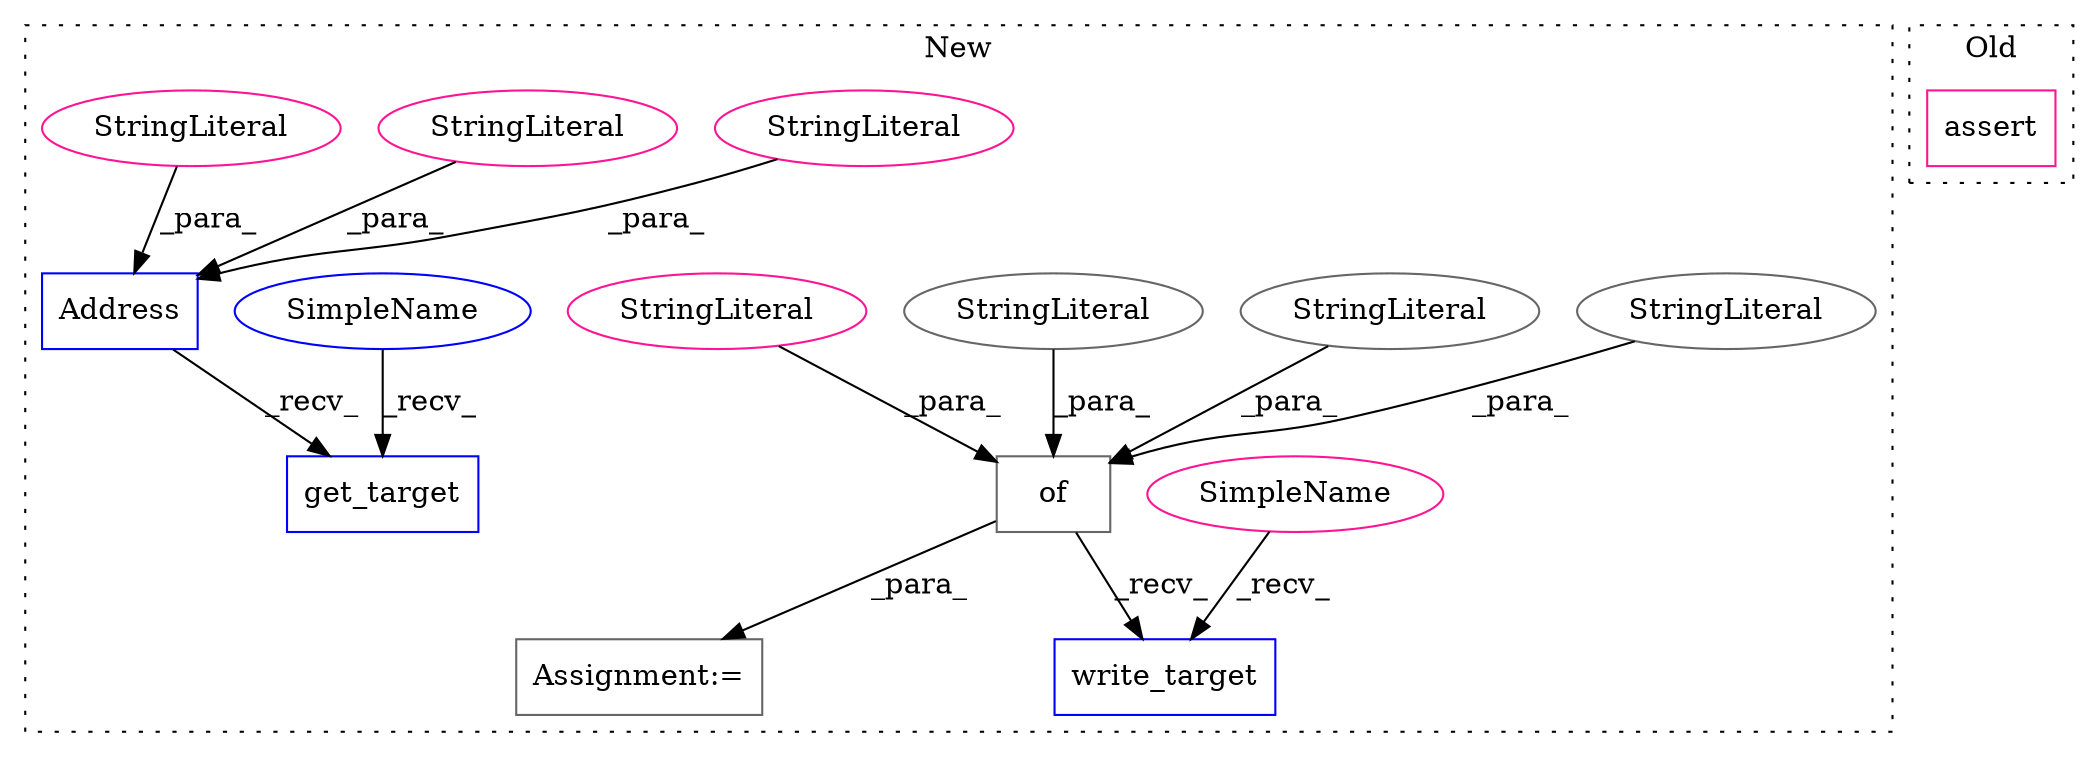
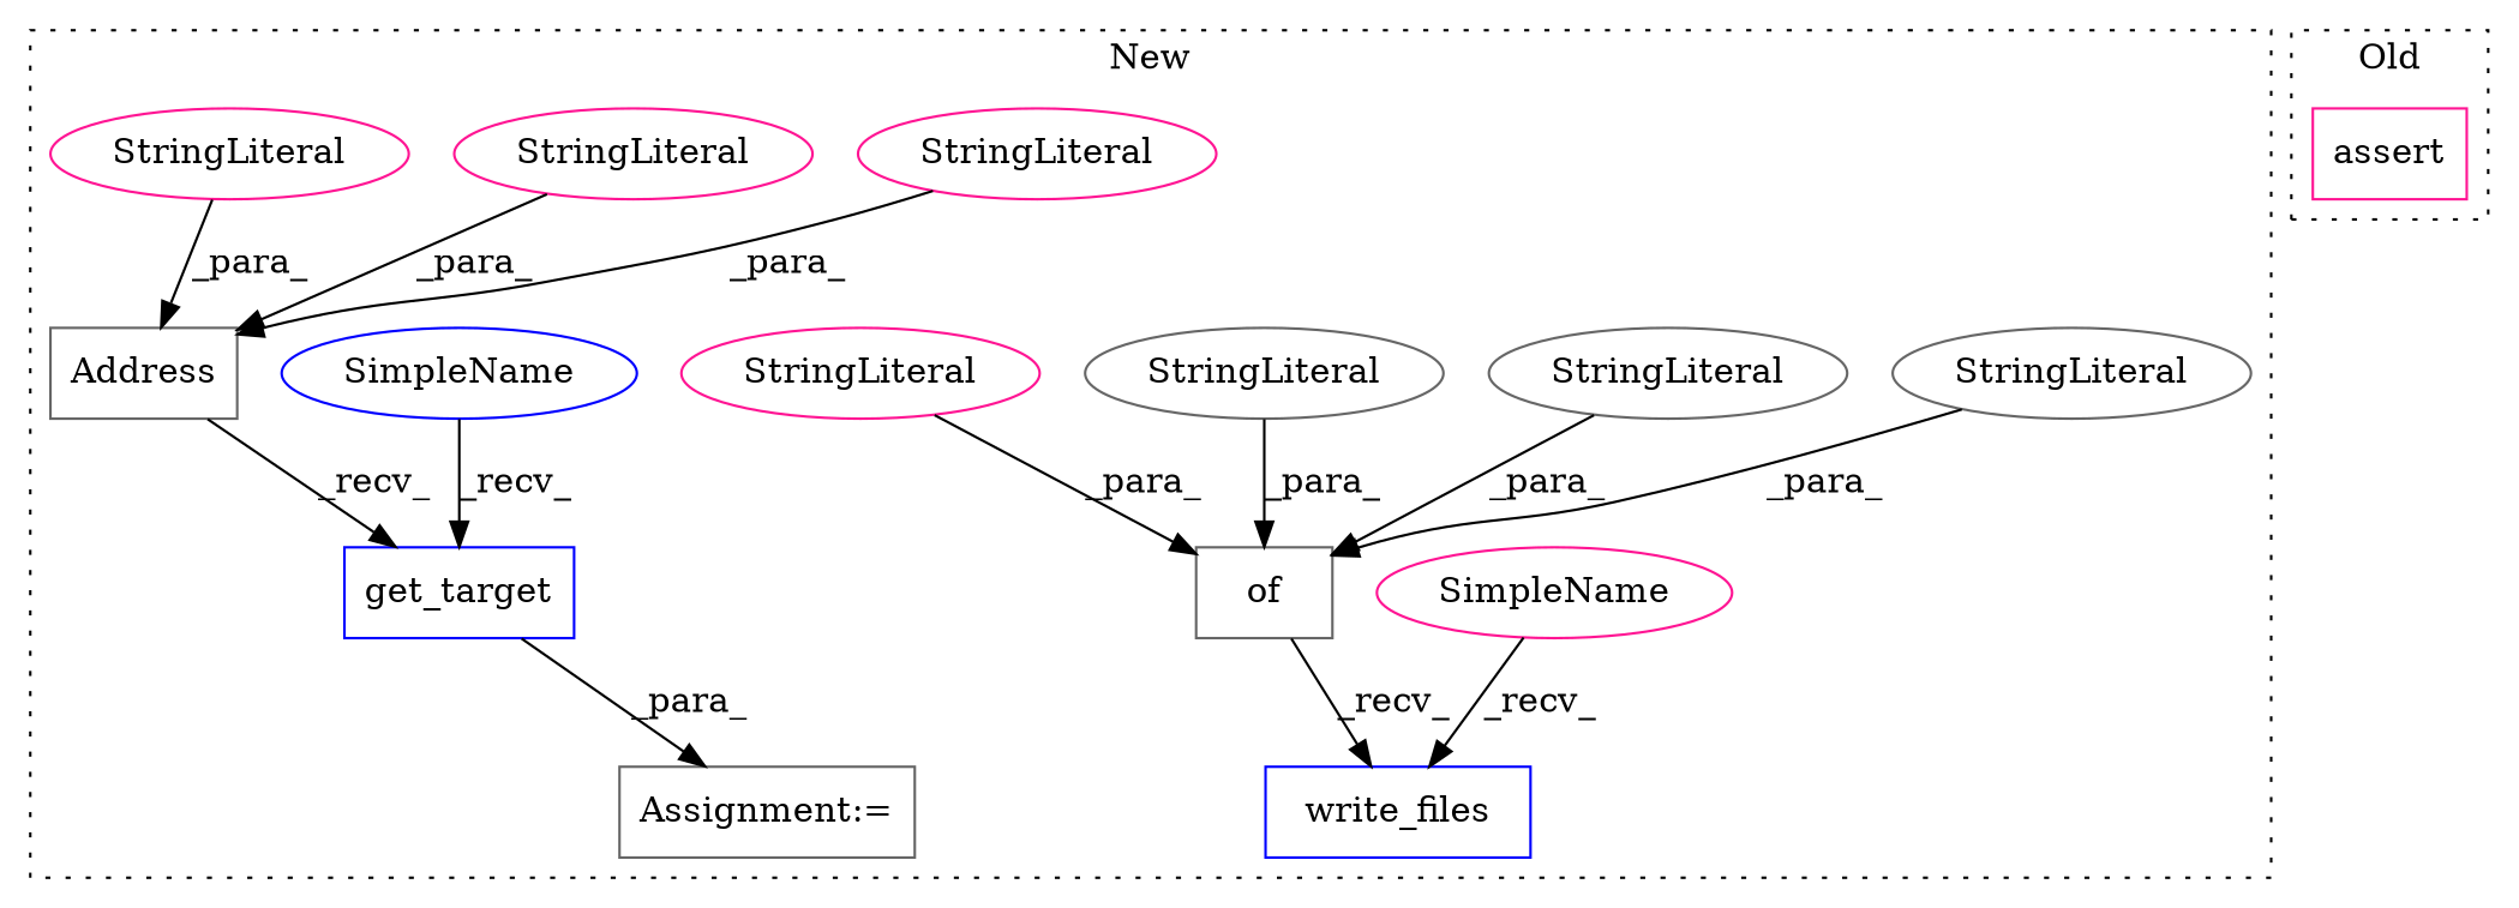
  digraph {
    node [a=45 color=gray40 l=7 shape=ellipse]
    n1 [a=32 color=blue l="11,1" label=get_target s="6636,6673" shape=box]
    n2 [a=7 l=1 label="Assignment:=" s=6623 shape=box]
-   n3 [a=32 color=blue l="12,1" label=write_target s="6514,6608" shape=box]
-   n4 [a=32 color=blue l="8,1" label=Address s="6647,6672" shape=box]
+   n3 [a=32 color=blue l="12,1" label=write_files s="6514,6608" shape=box]
+   n4 [a=32 l="8,1" label=Address s="6647,6672" shape=box]
    n5 [a=32 l="3,1" label=of s="6530,6607" shape=box]
    n6 [l=9 label=StringLiteral s=6554]
    n7 [color=deeppink label=StringLiteral s=6573]
    n8 [l=10 label=StringLiteral s=6533]
    n9 [color=deeppink l=2 label=StringLiteral s=6655]
    n10 [color=deeppink l=10 label=StringLiteral s=6662]
    n11 [color=deeppink l=3 label=StringLiteral s=6658]
    n12 [l=26 label=StringLiteral s=6581]
    n13 [a=42 color=deeppink l=11 label=SimpleName s=6502]
    n14 [a=42 color=blue l=11 label=SimpleName s=6624]
    n15 [a=6 color=deeppink label=assert s=7774 shape=box]
    subgraph cluster_1 {
      label=New
      style=dotted
      n1
      n2
      n3
      n4
      n5
      n6
      n7
      n8
      n9
      n10
      n11
      n12
      n13
      n14
    }
    subgraph cluster_2 {
      label=Old
      style=dotted
      n15
    }
-   n5 -> n2 [label=_para_]
+   n1 -> n2 [label=_para_]
    n4 -> n1 [label=_recv_]
    n5 -> n3 [label=_recv_]
    n6 -> n5 [label=_para_]
    n7 -> n5 [label=_para_]
    n8 -> n5 [label=_para_]
    n9 -> n4 [label=_para_]
    n10 -> n4 [label=_para_]
    n11 -> n4 [label=_para_]
    n12 -> n5 [label=_para_]
    n13 -> n3 [label=_recv_]
    n14 -> n1 [label=_recv_]
  }
